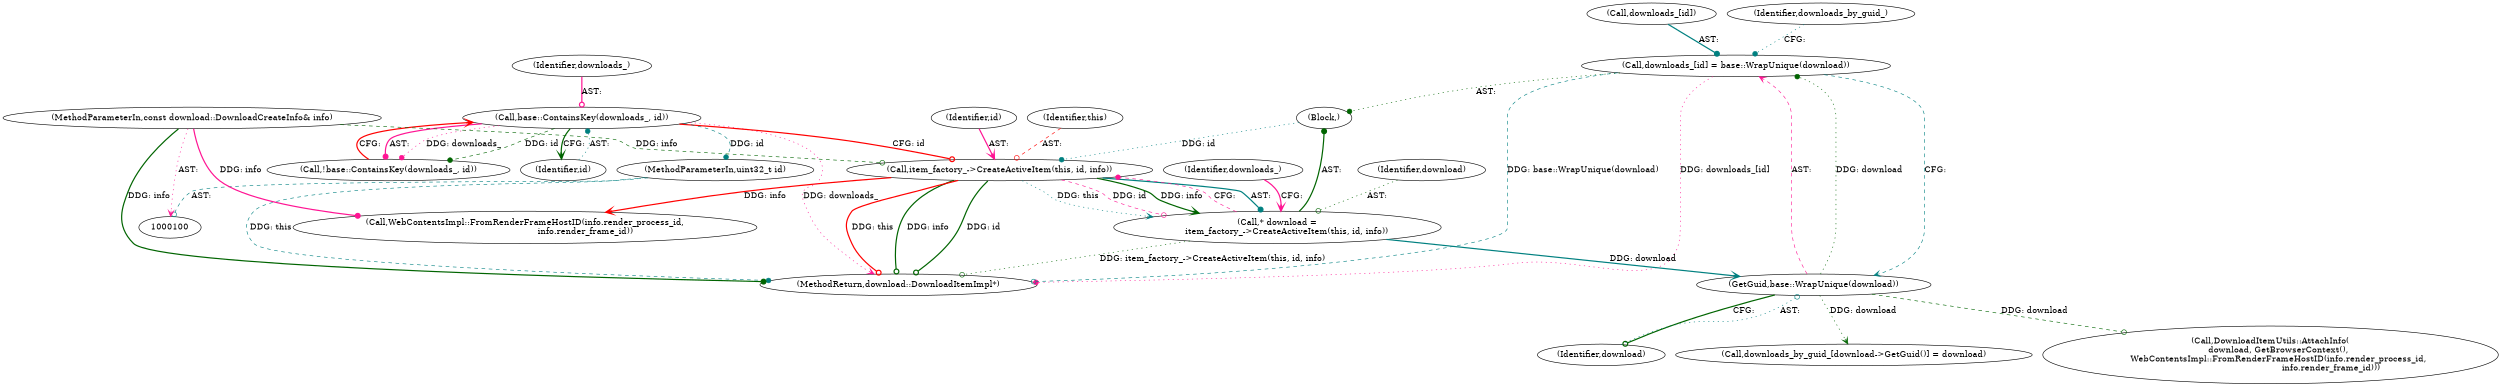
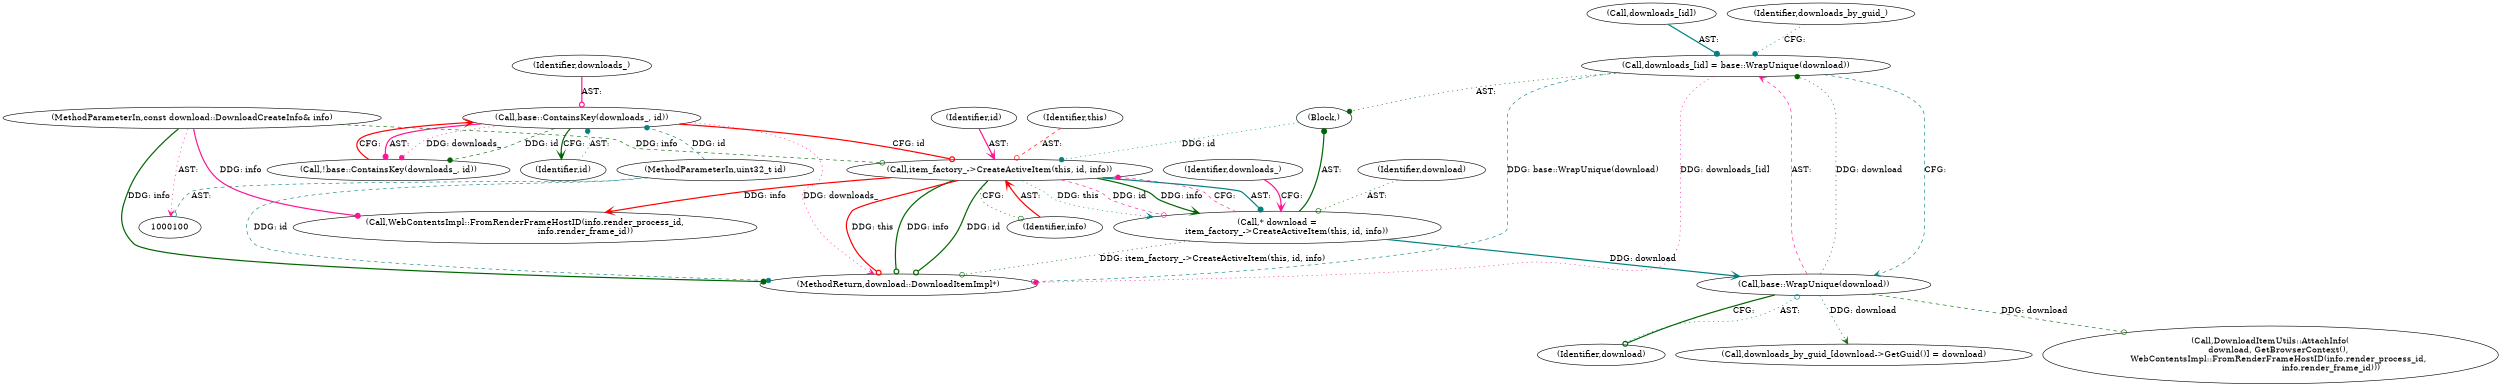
  digraph {
    edge [arrowhead=dot color=darkgreen style=bold]
    n1 [label="(Call,downloads_[id] = base::WrapUnique(download))"]
-   n2 [label="(GetGuid,base::WrapUnique(download))"]
+   n2 [label="(Call,base::WrapUnique(download))"]
    n3 [label="(Block,)"]
    n4 [label="(MethodReturn,download::DownloadItemImpl*)"]
    n5 [label="(Identifier,download)"]
    n6 [label="(Call,downloads_by_guid_[download->GetGuid()] = download)"]
    n7 [label="(Call,DownloadItemUtils::AttachInfo(\n      download, GetBrowserContext(),\n      WebContentsImpl::FromRenderFrameHostID(info.render_process_id,\n                                             info.render_frame_id)))"]
    n8 [label="(Call,item_factory_->CreateActiveItem(this, id, info))"]
    n9 [label="(Call,* download =\n       item_factory_->CreateActiveItem(this, id, info))"]
    n10 [label="(Call,WebContentsImpl::FromRenderFrameHostID(info.render_process_id,\n                                             info.render_frame_id))"]
+   n11 [label="(Identifier,info)"]
    n12 [label="(Call,base::ContainsKey(downloads_, id))"]
    n13 [label="(Call,!base::ContainsKey(downloads_, id))"]
    n14 [label="(Identifier,id)"]
    n15 [label="(MethodParameterIn,uint32_t id)"]
    1000100
    n17 [label="(MethodParameterIn,const download::DownloadCreateInfo& info)"]
    n18 [label="(Call,downloads_[id])"]
    n19 [label="(Identifier,downloads_by_guid_)"]
    n20 [label="(Identifier,downloads_)"]
    n21 [label="(Identifier,download)"]
    n22 [label="(Identifier,downloads_)"]
    n23 [label="(Identifier,this)"]
    n24 [label="(Identifier,id)"]
    n1 -> n2 [arrowhead=vee color=teal label="CFG: " style=dashed]
    n1 -> n3 [label="AST: " style=dotted]
    n1 -> n4 [color=deeppink label="DDG: downloads_[id]" style=dotted]
    n1 -> n4 [arrowhead=odot color=teal label="DDG: base::WrapUnique(download)" style=dashed]
    n2 -> n1 [arrowhead=vee color=deeppink label="AST: " style=dashed]
    n2 -> n1 [label="DDG: download" style=dotted]
    n2 -> n5 [arrowhead=odot label="CFG: "]
    n2 -> n6 [arrowhead=vee label="DDG: download" style=dotted]
    n2 -> n7 [arrowhead=odot label="DDG: download" style=dashed]
    n3 -> n8 [color=teal label="DDG: id" style=dotted]
    n5 -> n2 [arrowhead=odot color=teal label="AST: " style=dotted]
    n8 -> n4 [arrowhead=odot label="DDG: info"]
    n8 -> n4 [arrowhead=odot color=red label="DDG: this"]
    n8 -> n4 [arrowhead=odot label="DDG: id"]
    n8 -> n9 [color=teal label="AST: "]
    n8 -> n9 [arrowhead=vee color=teal label="DDG: this" style=dotted]
    n8 -> n9 [arrowhead=odot color=deeppink label="DDG: id" style=dashed]
    n8 -> n9 [arrowhead=vee label="DDG: info"]
    n8 -> n10 [arrowhead=vee color=red label="DDG: info"]
+   n8 -> n11 [arrowhead=odot label="CFG: " style=dotted]
    n9 -> n2 [arrowhead=vee color=teal label="DDG: download"]
    n9 -> n3 [label="AST: "]
    n9 -> n4 [arrowhead=odot label="DDG: item_factory_->CreateActiveItem(this, id, info)" style=dotted]
    n9 -> n8 [color=deeppink label="CFG: " style=dashed]
+   n11 -> n8 [arrowhead=vee color=red label="AST: "]
    n12 -> n4 [arrowhead=vee color=deeppink label="DDG: downloads_" style=dotted]
    n12 -> n8 [arrowhead=odot color=red label="CFG: id"]
    n12 -> n13 [color=deeppink label="AST: "]
    n12 -> n13 [color=deeppink label="DDG: downloads_" style=dotted]
    n12 -> n13 [label="DDG: id" style=dashed]
    n12 -> n14 [arrowhead=vee label="CFG: "]
    n13 -> n12 [arrowhead=vee color=red label="CFG: "]
    n14 -> n12 [color=teal label="AST: " style=dotted]
-   n15 -> n4 [color=teal label="DDG: this" style=dashed]
-   n12 -> n15 [color=teal label="DDG: id" style=dashed]
+   n15 -> n4 [color=teal label="DDG: id" style=dashed]
+   n15 -> n12 [color=teal label="DDG: id" style=dashed]
    n15 -> 1000100 [arrowhead=odot color=teal label="AST: " style=dashed]
    n17 -> n4 [label="DDG: info"]
    n17 -> n8 [arrowhead=odot label="DDG: info" style=dashed]
    n17 -> n10 [color=deeppink label="DDG: info"]
    n17 -> 1000100 [arrowhead=vee color=deeppink label="AST: " style=dotted]
    n18 -> n1 [color=teal label="AST: "]
    n19 -> n1 [color=teal label="CFG: " style=dotted]
    n20 -> n12 [arrowhead=odot color=deeppink label="AST: "]
    n21 -> n9 [arrowhead=odot label="AST: " style=dotted]
    n22 -> n9 [arrowhead=vee color=deeppink label="CFG: "]
    n23 -> n8 [arrowhead=odot color=red label="AST: " style=dashed]
    n24 -> n8 [arrowhead=vee color=deeppink label="AST: "]
  }
